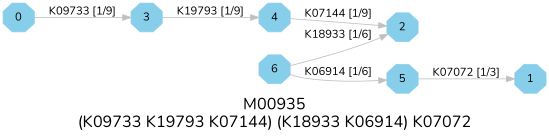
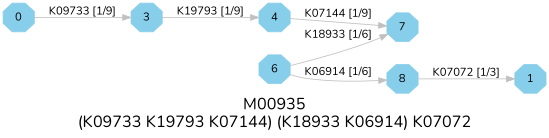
  digraph {
    fontname=Nunito
    fontsize=20
    label="M00935\n(K09733 K19793 K07144) (K18933 K06914) K07072"
    rankdir=LR
    node [color=skyblue fontname=Nunito shape=octagon style=filled]
    edge [color=grey fontname=Nunito]
    0 [height=.3 width=.3]
    1 [height=.3 width=.3]
-   2 [height=.3 width=.3]
+   2 [height=.3 width=.3 label=7]
    3 [height=.3 width=.3]
    4 [height=.3 width=.3]
-   5 [height=.3 width=.3]
+   5 [height=.3 width=.3 label=8]
    6 [height=.3 width=.3]
    subgraph sub_1 {
      0
      1
      2
      3
      4
      5
      6
    }
    0 -> 3 [label="K09733 [1/9]"]
    3 -> 4 [label="K19793 [1/9]"]
    4 -> 2 [label="K07144 [1/9]"]
    5 -> 1 [label="K07072 [1/3]"]
    6 -> 2 [label="K18933 [1/6]"]
    6 -> 5 [label="K06914 [1/6]"]
  }
